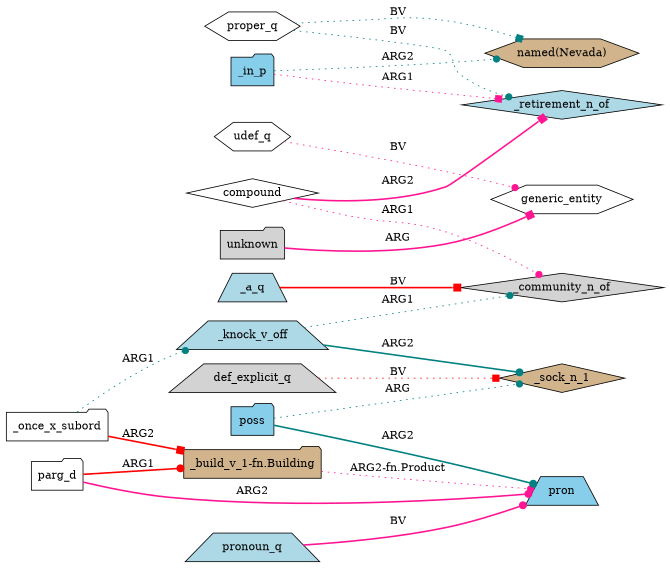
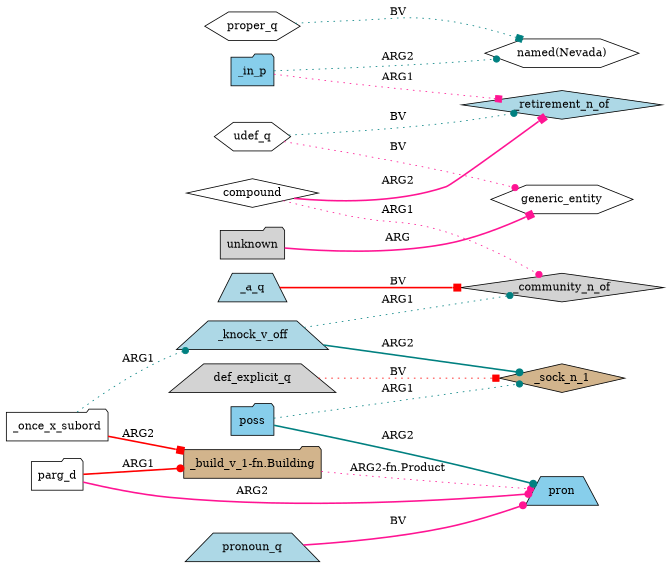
  digraph {
    rankdir=LR
    node [fillcolor=white shape=folder style=filled]
    edge [arrowhead=dot color=teal style=dotted]
    proper_q [shape=hexagon]
-   "named(Nevada)" [fillcolor=tan shape=hexagon]
+   "named(Nevada)" [shape=hexagon]
    "_build_v_1-fn.Building" [fillcolor=tan]
    _once_x_subord
    _knock_v_off [fillcolor=lightblue shape=trapezium]
    pron [fillcolor=skyblue shape=trapezium]
    _community_n_of [fillcolor=lightgrey shape=diamond]
    _sock_n_1 [fillcolor=tan shape=diamond]
    _a_q [fillcolor=lightblue shape=trapezium]
    udef_q [shape=hexagon]
    generic_entity [shape=hexagon]
    _retirement_n_of [fillcolor=lightblue shape=diamond]
    poss [fillcolor=skyblue]
    _in_p [fillcolor=skyblue]
    parg_d
    pronoun_q [fillcolor=lightblue shape=trapezium]
    compound [shape=diamond]
    def_explicit_q [fillcolor=lightgrey shape=trapezium]
    unknown [fillcolor=lightgrey]
    proper_q -> "named(Nevada)" [arrowhead=box label=BV]
    "_build_v_1-fn.Building" -> pron [color=deeppink label="ARG2-fn.Product"]
    _once_x_subord -> "_build_v_1-fn.Building" [arrowhead=box color=red label=ARG2 style=bold]
    _once_x_subord -> _knock_v_off [label=ARG1]
    _knock_v_off -> _community_n_of [label=ARG1]
    _knock_v_off -> _sock_n_1 [label=ARG2 style=bold]
    _a_q -> _community_n_of [arrowhead=box color=red label=BV style=bold]
    udef_q -> generic_entity [color=deeppink label=BV]
-   proper_q -> _retirement_n_of [label=BV]
+   udef_q -> _retirement_n_of [label=BV]
    poss -> pron [label=ARG2 style=bold]
-   poss -> _sock_n_1 [label=ARG]
+   poss -> _sock_n_1 [label=ARG1]
    _in_p -> "named(Nevada)" [label=ARG2]
    _in_p -> _retirement_n_of [arrowhead=box color=deeppink label=ARG1]
    parg_d -> "_build_v_1-fn.Building" [color=red label=ARG1 style=bold]
    parg_d -> pron [color=deeppink label=ARG2 style=bold]
    pronoun_q -> pron [color=deeppink label=BV style=bold]
    compound -> _community_n_of [color=deeppink label=ARG1]
    compound -> _retirement_n_of [arrowhead=box color=deeppink label=ARG2 style=bold]
    def_explicit_q -> _sock_n_1 [arrowhead=box color=red label=BV]
    unknown -> generic_entity [arrowhead=box color=deeppink label=ARG style=bold]
  }
